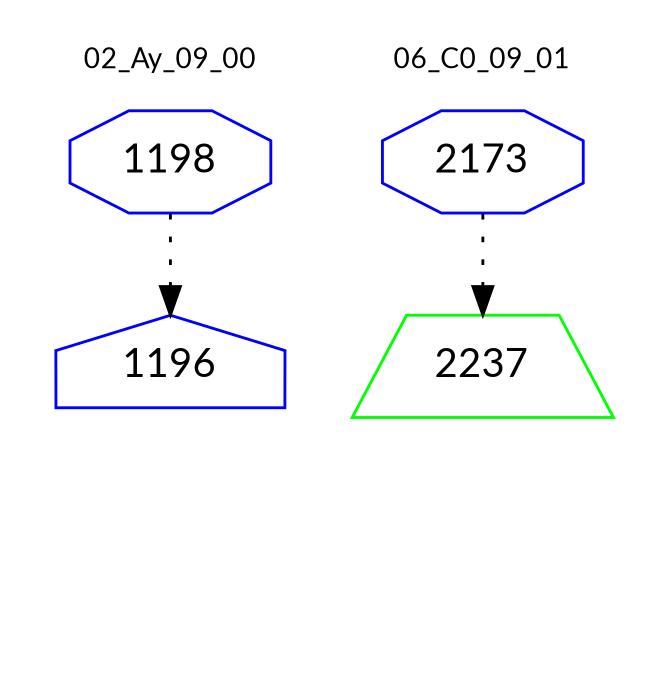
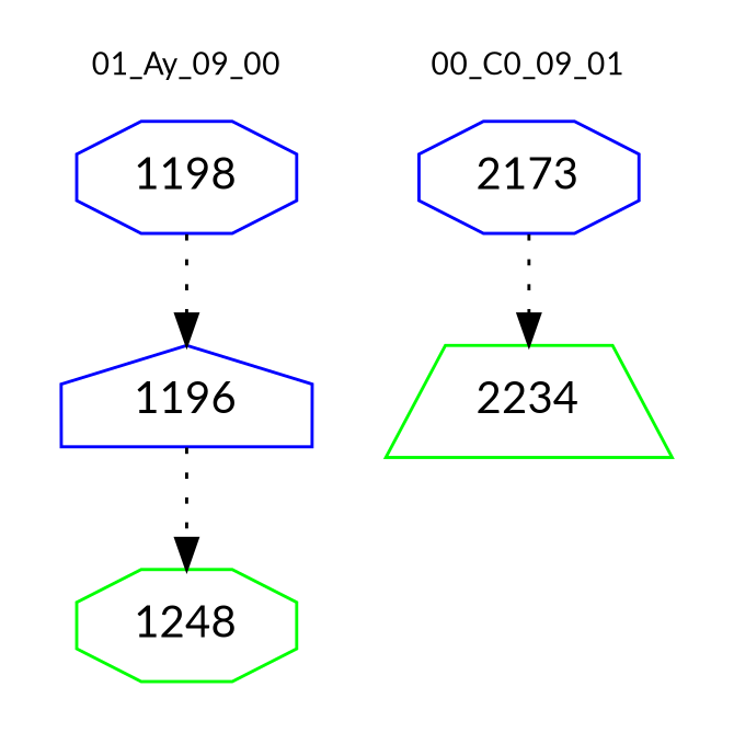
  digraph {
    fontname=Lato
    node [color=blue fontname=Lato shape=octagon]
    edge [color=black fontname=Lato style=dotted]
    n1 [label=1198]
    n2 [label=1196 shape=house]
+   n3 [color=green label=1248]
    n4 [label=2173]
-   n5 [color=green label=2237 shape=trapezium]
+   n5 [color=green label=2234 shape=trapezium]
    subgraph cluster_1 {
      color=white
      fontsize=10
-     label="02_Ay_09_00"
+     label="01_Ay_09_00"
      n1
      n2
+     n3
    }
    subgraph cluster_2 {
      color=white
      fontsize=10
-     label="06_C0_09_01"
+     label="00_C0_09_01"
      n4
      n5
    }
    n1 -> n2
+   n2 -> n3
    n4 -> n5
  }
